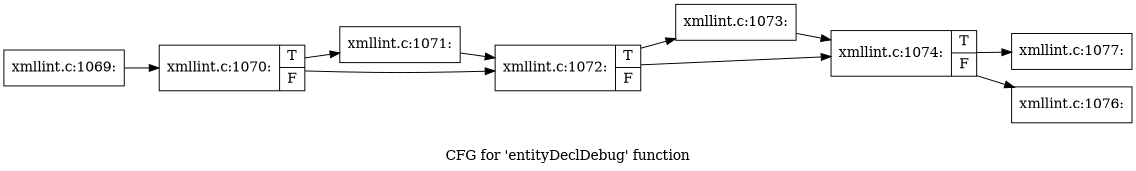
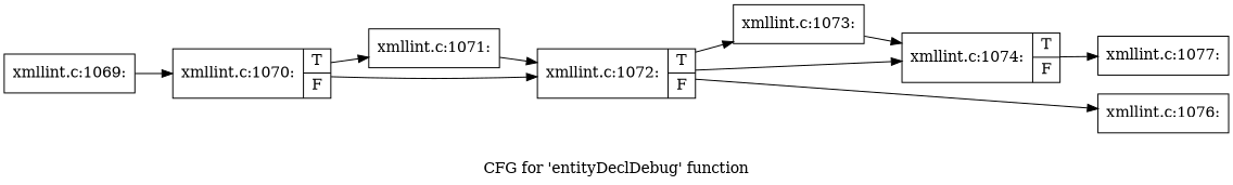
  digraph {
    label="CFG for 'entityDeclDebug' function"
    rankdir=LR
    node [shape=record]
    n1 [label="{xmllint.c:1069:}"]
    n2 [label="{xmllint.c:1070:|{<s0>T|<s1>F}}"]
    n3 [label="{xmllint.c:1071:}"]
    n4 [label="{xmllint.c:1072:|{<s0>T|<s1>F}}"]
    n5 [label="{xmllint.c:1073:}"]
    n6 [label="{xmllint.c:1074:|{<s0>T|<s1>F}}"]
    n7 [label="{xmllint.c:1076:}"]
    n8 [label="{xmllint.c:1077:}"]
    n1 -> n2
    n2 -> n3
    n2 -> n4
    n3 -> n4
    n4 -> n5
    n4 -> n6
    n5 -> n6
-   n6 -> n7
+   n4 -> n7
    n6 -> n8
  }
